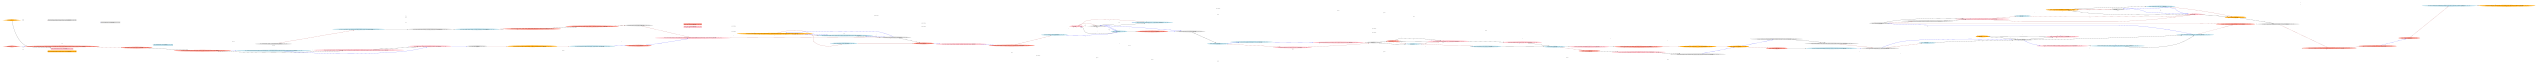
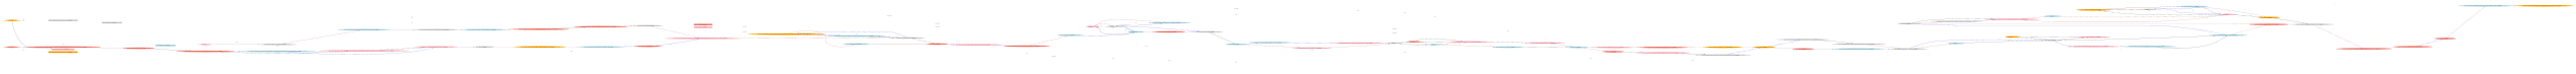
  digraph {
    fontname="Liberation Mono"
    rankdir=LR
    node [color=teal fillcolor=lightblue fontname="Liberation Mono" shape=ellipse style=filled]
    edge [color=brown fontname="Liberation Mono" style=bold]
    n1 [color=black fillcolor=orange label="final MockProcessor<Integer,String> processor = supplier.theCapturedProcessor()@@@9@@@['1', '1', '0']"]
    n2 [label="final KTableValueGetter<Integer,String> getter = getterSupplier.get()@@@10@@@['1', '1', '0']"]
    n3 [fillcolor=orange label="driver.process(topic2,expectedKeys(i(,null)@@@60@@@['1', '1', '1']"]
    n4 [fillcolor=lightgrey label="driver.flushState()@@@54@@@['1', '1', '1']"]
    n5 [color=black fillcolor=salmon label="getter.init(driver.context())@@@11@@@['1', '1', '0']"]
    n6 [color=black fillcolor=orange label="driver.flushState()@@@62@@@['1', '1', '1']"]
    n7 [color=red fillcolor=lightpink label="checkJoinedValues(getter,kv(0,\"X0+Y0\"),kv(1,\"X1+Y1\"))@@@28@@@['1', '1', '0']"]
    n8 [fillcolor=lightgrey label="checkJoinedValues(getter,kv(0,\"XX0+YY0\"),kv(1,\"XX1+YY1\"),kv(2,\"XX2+YY2\"),kv(3,\"XX3+YY3\"))@@@40@@@['1', '1', '0']"]
    n9 [fillcolor=lightpink label="checkJoinedValues(getter,kv(0,\"XX0+Y0\"),kv(1,\"XX1+Y1\"))@@@34@@@['1', '1', '0']"]
    n10 [fillcolor=lightgrey label="driver.process(topic2,expectedKey,\"YY\" + expectedKey)@@@46@@@['1', '1', '1']"]
    n11 [color=black fillcolor=lightgrey label="i++@@@59@@@['1', '1', '1']"]
    n12 [color=red fillcolor=lightpink label="i < 2@@@58@@@['1', '1', '1']" shape=diamond]
    n13 [color=black label="processor.checkAndClearProcessResult(\"0:XX0+null\",\"1:XX1+null\",\"2:XX2+YY2\",\"3:XX3+YY3\")@@@69@@@['0', '0', '1']"]
    n14 [fillcolor=orange label="checkJoinedValues(getter,kv(0,\"XX0+null\"),kv(1,\"XX1+null\"),kv(2,\"XX2+YY2\"),kv(3,\"XX3+YY3\"))@@@70@@@['0', '0', '1']"]
    n15 [label="driver.process(topic1,null,\"XX\" + 1)@@@61@@@['1', '1', '0']"]
    n16 [color=red fillcolor=salmon label="driver.flushState()@@@68@@@['0', '0', '1']"]
    n17 [fillcolor=lightpink label="checkJoinedValues(getter,kv(0,\"X0+YY0\"),kv(1,\"X1+YY1\"),kv(2,\"X2+YY2\"),kv(3,\"X3+YY3\"))@@@56@@@['1', '1', '1']"]
    n18 [fillcolor=lightgrey label="processor.checkAndClearProcessResult(\"0:X0+YY0\",\"1:X1+YY1\",\"2:X2+YY2\",\"3:X3+YY3\")@@@55@@@['0', '0', '1']"]
    n19 [fillcolor=salmon label="checkJoinedValues(getter,kv(0,\"X0+null\"),kv(1,\"X1+null\"),kv(2,\"X2+YY2\"),kv(3,\"X3+YY3\"))@@@64@@@['0', '0', '1']"]
    n20 [fillcolor=orange label="i++@@@49@@@['1', '1', '0']"]
    n21 [label="int i = 0@@@57@@@['0', '0', '1']"]
    n22 [color=red fillcolor=salmon label="driver.process(topic1,expectedKey,\"XX\" + expectedKey)@@@66@@@['0', '0', '1']"]
    n23 [color=red fillcolor=salmon label="final int(( expectedKeys@@@2@@@['1', '0', '0']" shape=box]
    n24 [color=black fillcolor=orange label="final KTableValueGetterSupplier<Integer,String> getterSupplier = ((KTableImpl<Integer,String,String>)joined).valueGetterSupplier()@@@15@@@['1', '1', '1']"]
    n25 [color=red fillcolor=lightpink label="driver.process(topic2,expectedKeys(i(,null)@@@50@@@['1', '1', '0']"]
    n26 [color=red fillcolor=lightpink label="i++@@@23@@@['1', '1', '1']"]
    n27 [label="assertEquals(new HashSet<>(Arrays.asList(topic1,topic2)),copartitionGroups.iterator().next())@@@14@@@['1', '1', '1']"]
    n28 [color=black label="driver.setUp(builder,stateDir)@@@16@@@['0', '0', '1']"]
    n29 [label="driver.process(topic1,expectedKeys(i(,\"X\" + expectedKeys(i()@@@24@@@['0', '0', '1']"]
    n30 [fillcolor=lightgrey label="i < 2@@@22@@@['1', '1', '1']" shape=diamond]
    n31 [color=black fillcolor=lightgrey label="assertEquals(1,copartitionGroups.size())@@@13@@@['1', '1', '1']"]
    n32 [color=red fillcolor=salmon label="driver.setTime(0L)@@@17@@@['1', '1', '1']"]
    n33 [fillcolor=lightpink label="final MockProcessor<Integer,String> processor = supplier.theCapturedProcessor()@@@18@@@['1', '1', '1']"]
    n34 [color=black fillcolor=lightpink label="checkJoinedValues(getter,kv(0,\"X0+null\"),kv(1,\"X1+null\"),kv(2,null),kv(3,null))@@@29@@@['0', '0', '1']"]
    n35 [color=red fillcolor=lightgrey label="int i = 0@@@30@@@['1', '1', '1']"]
    n36 [fillcolor=salmon label="i++@@@32@@@['1', '1', '1']"]
    n37 [color=red label="i < 2@@@31@@@['0', '0', '1']" shape=diamond]
    n38 [color=black fillcolor=orange label="driver.process(topic1,expectedKey,\"X\" + expectedKey)@@@40@@@['0', '0', '1']"]
    n39 [color=black fillcolor=lightpink label="driver.process(topic2,expectedKeys(i(,\"Y\" + expectedKeys(i()@@@33@@@['1', '1', '1']"]
    n40 [color=black fillcolor=salmon label="processor.checkAndClearProcessResult(\"0:null\",\"1:null\")@@@53@@@['1', '1', '0']"]
    n41 [color=black fillcolor=lightgrey label="processor.checkAndClearProcessResult(\"0:X0+null\",\"1:X1+null\")@@@63@@@['0', '0', '1']"]
    n42 [fillcolor=lightgrey label="driver.process(topic1,null,\"SomeVal\")@@@26@@@['1', '1', '1']"]
    n43 [color=red label="driver.flushState()@@@27@@@['1', '1', '1']"]
    n44 [label="processor.checkAndClearProcessResult(\"0:X0+null\",\"1:X1+null\")@@@28@@@['0', '0', '1']"]
    n45 [color=black fillcolor=lightgrey label="final StreamsBuilder builder = new StreamsBuilder()@@@3@@@['0', '0', '1']"]
    n46 [label="final int(( expectedKeys = new int((((edu.fdu.CPPDG.tinypdg.pe.ExpressionInfo@b23376@@@4@@@['0', '0', '1']"]
    n47 [fillcolor=lightgrey label="final KTable<Integer,String> table1 = builder.table(topic1,consumed)@@@7@@@['0', '0', '1']"]
    n48 [color=black fillcolor=lightgrey label="joined.toStream().process(supplier)@@@11@@@['0', '0', '1']"]
    n49 [color=black fillcolor=lightpink label="final Collection<Set<String>> copartitionGroups = TopologyWrapper.getInternalTopologyBuilder(builder.build()).copartitionGroups()@@@12@@@['1', '1', '1']"]
    n50 [color=red fillcolor=salmon label="driver.flushState()@@@38@@@['1', '1', '0']"]
    n51 [color=black fillcolor=lightpink label="processor.checkAndClearProcessResult(\"0:XX0+YY0\",\"1:XX1+YY1\",\"2:XX2+YY2\",\"3:XX3+YY3\")@@@39@@@['1', '1', '0']"]
    n52 [fillcolor=lightpink label="processor.checkAndClearProcessResult(\"0:X0+YY0\",\"1:X1+YY1\",\"2:X2+YY2\",\"3:X3+YY3\")@@@49@@@['0', '0', '1']"]
    n53 [color=black fillcolor=salmon label="final MockProcessorSupplier<Integer,String> supplier = new MockProcessorSupplier<>()@@@10@@@['0', '0', '1']"]
    n54 [fillcolor=lightpink label="driver.setUp(builder,stateDir,Serdes.Integer(),Serdes.String())@@@7@@@['1', '1', '0']"]
    n55 [fillcolor=lightgrey label="driver.setTime(0L)@@@8@@@['1', '1', '0']"]
    n56 [label="driver.process(topic2,null,\"AnotherVal\")@@@35@@@['0', '0', '1']"]
    n57 [fillcolor=orange label="driver.flushState()@@@42@@@['1', '1', '1']"]
    n58 [fillcolor=lightgrey label="processor.checkAndClearProcessResult(\"0:X0+Y0\",\"1:X1+Y1\",\"2:X2+null\",\"3:X3+null\")@@@43@@@['0', '0', '1']"]
    n59 [color=red fillcolor=salmon label="final KTable<Integer,String> joined = table1.leftJoin(table2,MockValueJoiner.TOSTRING_JOINER)@@@9@@@['0', '0', '1']"]
    n60 [color=red fillcolor=salmon label="driver.flushState()@@@44@@@['1', '1', '0']"]
    n61 [color=red label="processor.checkAndClearProcessResult(\"0:X0+YY0\",\"1:X1+YY1\",\"2:X2+YY2\",\"3:X3+YY3\")@@@45@@@['1', '1', '0']"]
    n62 [color=black fillcolor=lightpink label="final int(( expectedKeys@@@2@@@['1', '1', '0']" shape=box]
    n63 [color=red fillcolor=lightgrey label="driver.flushState()@@@48@@@['1', '1', '1']"]
    n64 [color=red label="driver.process(topic1,expectedKey,\"X\" + expectedKey)@@@52@@@['1', '1', '1']"]
    n65 [label="checkJoinedValues(getter,kv(0,\"X0+YY0\"),kv(1,\"X1+YY1\"),kv(2,\"X2+YY2\"),kv(3,\"X3+YY3\"))@@@50@@@['0', '0', '1']"]
    n66 [color=black fillcolor=salmon label="checkJoinedValues(getter,kv(0,\"X0+Y0\"),kv(1,\"X1+Y1\"),kv(2,null),kv(3,null))@@@38@@@['0', '0', '1']"]
    n67 [color=red label="driver.flushState()@@@36@@@['1', '1', '1']"]
    n68 [fillcolor=lightgrey label="checkJoinedValues(getter,kv(0,\"X0+Y0\"),kv(1,\"X1+Y1\"),kv(2,\"X2+null\"),kv(3,\"X3+null\"))@@@44@@@['0', '0', '1']"]
    n69 [fillcolor=lightpink label="processor.checkAndClearProcessResult(\"0:X0+Y0\",\"1:X1+Y1\")@@@37@@@['0', '0', '1']"]
    n70 [fillcolor=lightpink label="final KTable<Integer,String> joined@@@2@@@['0', '1', '0']" shape=box]
    n71 [color=red label="final KTable<Integer,String> table2 = builder.table(topic2,consumed)@@@8@@@['0', '0', '1']"]
    n72 [color=black fillcolor=salmon label="final KTableValueGetter<Integer,String> getter = getterSupplier.get()@@@19@@@['1', '1', '1']"]
    n73 [color=black label="getter.init(driver.context())@@@20@@@['1', '1', '1']"]
    n74 [color=black label="int i = 0@@@21@@@['1', '1', '1']"]
    n75 [color=red fillcolor=salmon label="driver.process(topic2,null,\"AnotherVal\")@@@25@@@['1', '1', '0']"]
    n76 [fillcolor=lightgrey label="final StreamsBuilder builder@@@2@@@['1', '0', '0']" shape=box]
    n77 [label="int i = 0@@@47@@@['1', '1', '0']"]
    n78 [fillcolor=orange label="doTestJoin['1', '0', '0']" shape=diamond]
    n79 [fillcolor=lightgrey label="final MockProcessorSupplier<Integer,String> supplier@@@2@@@['1', '0', '0']" shape=box]
    n80 [fillcolor=salmon label="final Collection<Set<String>> copartitionGroups = TopologyWrapper.getInternalTopologyBuilder(builder.build()).copartitionGroups()@@@3@@@['1', '1', '0']"]
    n81 [color=black fillcolor=salmon label="assertEquals(1,copartitionGroups.size())@@@4@@@['1', '1', '0']"]
    n82 [color=black fillcolor=salmon label="assertEquals(new HashSet<>(Arrays.asList(topic1,topic2)),copartitionGroups.iterator().next())@@@5@@@['1', '1', '0']"]
    n83 [fillcolor=lightpink label="@SuppressWarnings(\"unchecked\") final KTableValueGetterSupplier<Integer,String> getterSupplier = ((KTableImpl<Integer,String,String>)joined).valueGetterSupplier()@@@6@@@['0', '1', '0']"]
    n84 [color=red label="final KTableValueGetterSupplier<Integer,String> getterSupplier = ((KTableImpl<Integer,String,String>)joined).valueGetterSupplier()@@@6@@@['1', '0', '0']"]
    n85 [color=black fillcolor=salmon label="doTestJoin['0', '1', '0']" shape=diamond]
    n86 [color=red label="final StreamsBuilder builder@@@2@@@['0', '1', '0']" shape=box]
    n87 [color=black fillcolor=orange label="final MockProcessorSupplier<Integer,String> supplier@@@2@@@['0', '1', '0']" shape=box]
+   n88 [color=red fillcolor=lightpink label="testJoin['0', '0', '1']" shape=diamond]
    n1 -> n2
    n2 -> n3 [label=getter style=solid]
    n2 -> n4 [label=getter style=solid]
    n2 -> n5 [color=blue]
    n2 -> n6 [color=black label=getter style=solid]
    n2 -> n7 [label=getter style=solid]
    n2 -> n8 [color=black label=getter style=solid]
    n2 -> n9 [color=blue label=getter style=solid]
    n2 -> n10 [label=getter style=solid]
    n3 -> n11
    n3 -> n14 [color=blue label=0 style=dashed]
    n3 -> n15 [color=black]
    n4 -> n17 [color=black]
    n4 -> n18
    n4 -> n19 [color=black label=0 style=dashed]
    n4 -> n20 [label=true style=dotted]
    n5 -> n49 [color=blue]
    n6 -> n41 [color=black]
    n7 -> n35
    n7 -> n66 [label=0 style=dashed]
    n8 -> n57 [color=blue]
    n8 -> n65 [color=black label=0 style=dashed]
    n9 -> n67 [color=black]
    n9 -> n68 [label=0 style=dashed]
    n10 -> n63 [color=blue]
    n10 -> n77
    n11 -> n3 [color=blue label=i style=solid]
    n11 -> n3
    n11 -> n12 [color=blue]
    n11 -> n12 [label=i style=solid]
    n11 -> n13 [label=0 style=dashed]
    n12 -> n3 [color=black label=true style=dotted]
    n12 -> n3 [color=black]
    n12 -> n6 [color=black]
    n12 -> n11 [label=true style=dotted]
    n12 -> n11 [color=blue]
    n13 -> n14 [color=black]
    n15 -> n6
    n16 -> n13
    n17 -> n12
    n17 -> n21
    n18 -> n17 [color=black]
    n19 -> n22
    n20 -> n25 [color=blue label=i style=solid]
    n20 -> n63 [color=black]
    n20 -> n63 [color=black label=i style=solid]
    n21 -> n3 [label=i style=solid]
    n21 -> n11 [label=i style=solid]
    n21 -> n12 [label=i style=solid]
    n21 -> n12
    n22 -> n16 [color=blue]
    n23 -> n24 [color=blue label=expectedKeys style=solid]
    n23 -> n25 [color=blue label=expectedKeys style=solid]
    n23 -> n26 [label=expectedKeys style=solid]
    n24 -> n27
    n24 -> n28
    n25 -> n20 [color=black]
    n26 -> n29 [color=blue label=i style=solid]
    n26 -> n30
    n26 -> n30 [color=black label=i style=solid]
    n27 -> n24 [color=blue]
    n27 -> n24 [color=black label=i style=solid]
    n27 -> n31 [color=black]
    n27 -> n31 [color=blue label=i style=solid]
    n28 -> n32
    n29 -> n26
    n30 -> n26 [label=true style=dotted]
    n30 -> n26 [color=blue label=i style=solid]
    n30 -> n29 [color=black]
    n30 -> n29 [color=blue label=true style=dotted]
    n30 -> n42 [color=blue]
    n30 -> n74 [color=blue]
    n30 -> n74 [label=i style=solid]
    n31 -> n24 [color=blue]
    n31 -> n24 [color=blue label=true style=dotted]
    n31 -> n27 [color=blue]
    n31 -> n27 [color=black label=true style=dotted]
    n31 -> n32 [color=black]
    n32 -> n33 [color=blue]
    n33 -> n72 [color=blue]
    n34 -> n35
    n35 -> n36 [label=i style=solid]
    n35 -> n36 [color=black]
    n35 -> n37 [color=black label=i style=solid]
    n35 -> n37 [color=black]
    n35 -> n38 [label=0 style=dashed]
    n35 -> n39 [label=i style=solid]
    n36 -> n37 [color=blue label=i style=solid]
    n36 -> n37
    n36 -> n39 [color=black]
    n36 -> n39 [color=blue label=i style=solid]
    n37 -> n36 [color=black label=true style=dotted]
    n37 -> n39
    n37 -> n39 [color=black label=true style=dotted]
    n37 -> n56
    n38 -> n57
    n39 -> n9 [color=black]
    n39 -> n36 [color=black]
    n39 -> n58 [color=black label=0 style=dashed]
    n40 -> n4
    n40 -> n41 [color=black label=0 style=dashed]
    n41 -> n19
    n42 -> n43 [color=black]
    n43 -> n7
    n43 -> n44 [color=blue]
    n44 -> n34 [color=blue]
    n45 -> n28 [label=builder style=solid]
    n45 -> n46
    n46 -> n3 [color=blue label=expectedKeys style=solid]
    n46 -> n29 [color=black label=expectedKeys style=solid]
    n46 -> n39 [color=black label=expectedKeys style=solid]
    n46 -> n47 [color=black]
    n47 -> n71 [color=black]
    n48 -> n49
    n49 -> n24 [label=i style=solid]
    n49 -> n27 [label=i style=solid]
    n49 -> n31 [label=i style=solid]
    n49 -> n31
    n50 -> n51 [color=black]
    n51 -> n8 [color=black]
    n51 -> n52 [color=black label=0 style=dashed]
    n52 -> n65 [color=black]
    n53 -> n48 [color=black label=supplier style=solid]
    n53 -> n48
    n54 -> n28 [color=blue label=0 style=dashed]
    n54 -> n55 [color=blue]
    n55 -> n1
    n56 -> n67 [color=black]
    n57 -> n58 [color=blue]
    n57 -> n60
    n58 -> n68 [color=black]
    n59 -> n53 [color=black]
    n60 -> n61 [color=black]
    n61 -> n10 [color=blue]
    n62 -> n24 [label=expectedKeys style=solid]
    n62 -> n25 [label=expectedKeys style=solid]
    n62 -> n26 [label=expectedKeys style=solid]
    n63 -> n25 [color=black]
    n63 -> n25 [color=black label=true style=dotted]
    n63 -> n52 [color=blue]
    n63 -> n64 [color=black]
    n64 -> n4 [color=blue]
    n64 -> n40
    n65 -> n64 [color=black]
    n66 -> n38
    n67 -> n50
    n67 -> n69 [color=black]
    n68 -> n10
    n69 -> n66 [color=black]
    n71 -> n59
    n71 -> n59 [color=black label=table2 style=solid]
    n72 -> n14 [color=blue label=getter style=solid]
    n72 -> n17 [color=blue label=getter style=solid]
    n72 -> n19 [color=black label=getter style=solid]
    n72 -> n34 [color=black label=getter style=solid]
    n72 -> n44 [color=blue label=0 style=dashed]
    n72 -> n65 [color=blue label=getter style=solid]
    n72 -> n66 [color=black label=getter style=solid]
    n72 -> n68 [color=black label=getter style=solid]
    n72 -> n73
    n73 -> n26 [label=i style=solid]
    n73 -> n30 [label=i style=solid]
    n73 -> n74 [color=blue label=i style=solid]
    n73 -> n74 [color=blue]
    n74 -> n26 [color=blue label=true style=dotted]
    n74 -> n26 [color=blue label=i style=solid]
    n74 -> n26 [color=black]
    n74 -> n29 [label=i style=solid]
    n74 -> n30 [color=blue]
    n74 -> n30 [label=true style=dotted]
    n74 -> n30 [color=black label=i style=solid]
    n74 -> n75 [color=black]
    n75 -> n42 [color=blue]
    n76 -> n54 [label=builder style=solid]
    n77 -> n20 [label=i style=solid]
    n77 -> n25 [color=black label=i style=solid]
    n77 -> n63 [color=blue label=i style=solid]
    n77 -> n63 [color=black]
    n78 -> n23 [color=black label=true style=dotted]
    n78 -> n62 [color=black label=true style=dotted]
    n78 -> n76 [color=blue label=true style=dotted]
    n78 -> n79 [label=true style=dotted]
    n78 -> n80 [color=black]
    n80 -> n81
    n81 -> n82 [color=black]
    n82 -> n83 [color=black]
    n82 -> n84 [color=blue]
    n83 -> n54 [color=black]
    n84 -> n54 [color=blue]
    n84 -> n83 [label=0 style=dashed]
    n85 -> n62 [color=blue label=true style=dotted]
    n85 -> n70 [color=black label=true style=dotted]
    n85 -> n80 [color=blue]
    n85 -> n86 [label=true style=dotted]
    n85 -> n87 [color=black label=true style=dotted]
    n86 -> n54 [color=blue label=builder style=solid]
+   n88 -> n45 [color=black]
  }
